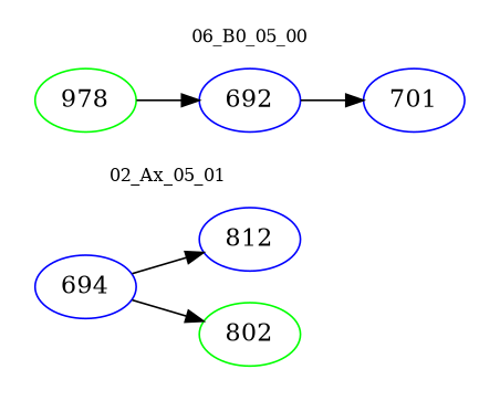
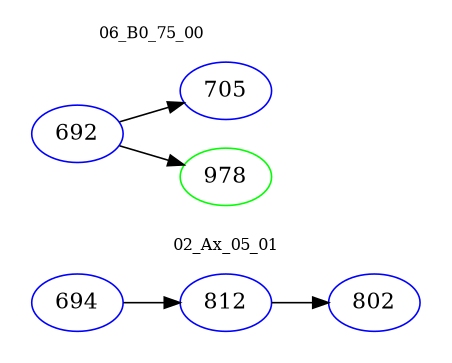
  digraph {
    rankdir=LR
    node [color=blue]
    edge [color=black]
    n1 [label=694]
-   n2 [color=green label=802]
+   n2 [label=802]
    n3 [label=812]
    n4 [label=692]
    n5 [color=green label=978]
-   n6 [label=701]
+   n6 [label=705]
    subgraph cluster_1 {
      color=white
      fontsize=10
      label="02_Ax_05_01"
      n1
      n2
      n3
    }
    subgraph cluster_2 {
      color=white
      fontsize=10
-     label="06_B0_05_00"
+     label="06_B0_75_00"
      n4
      n5
      n6
    }
-   n1 -> n2
+   n3 -> n2
    n1 -> n3
-   n5 -> n4
+   n4 -> n5
    n4 -> n6
  }
